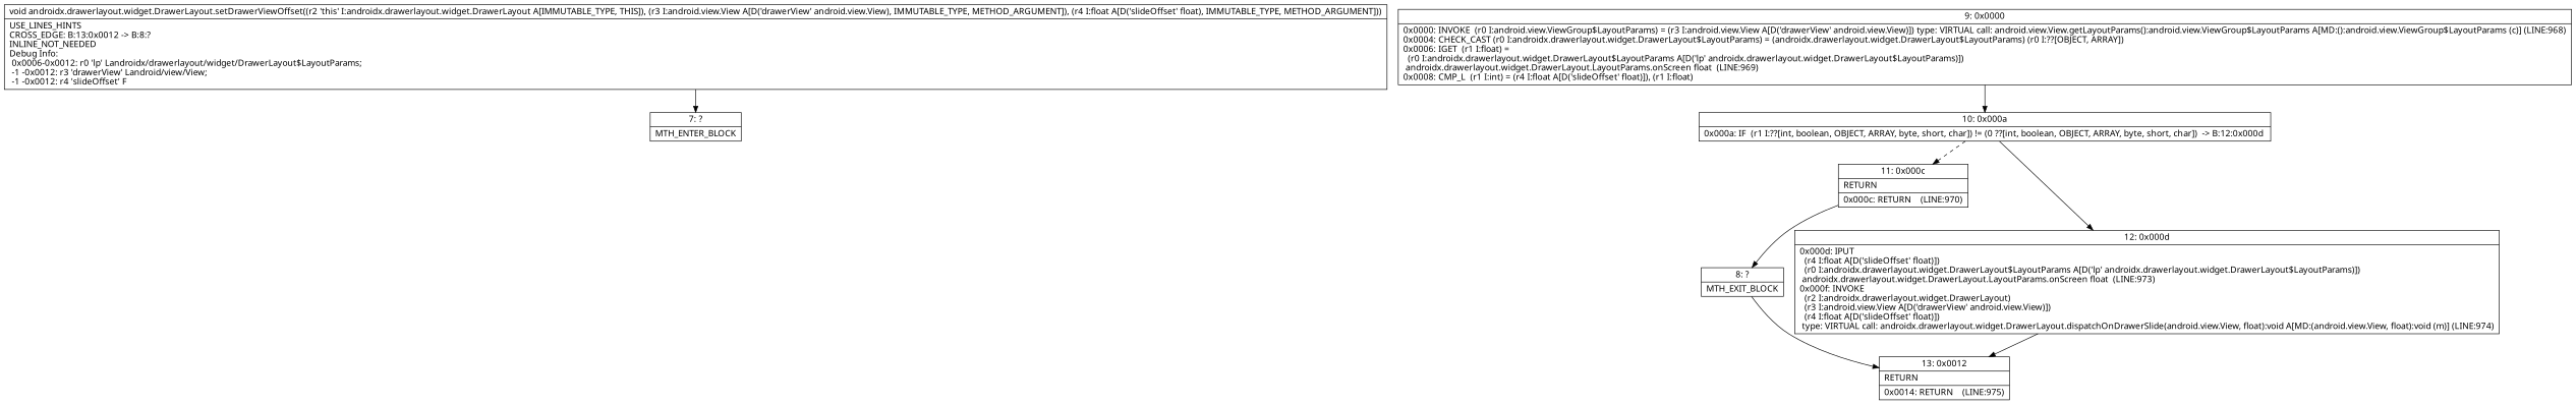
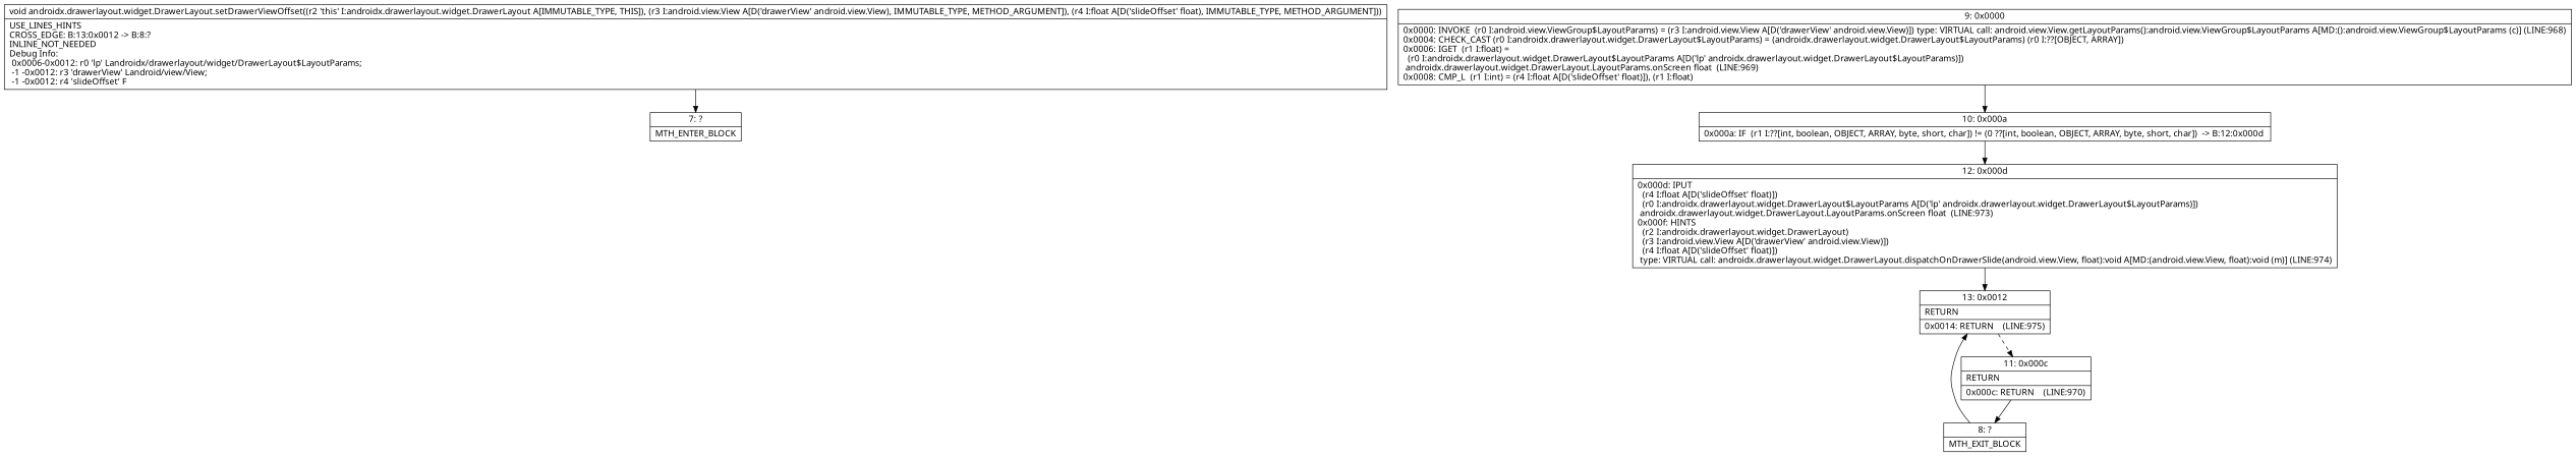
  digraph {
    fontname="Noto Sans"
    node [fontname="Noto Sans" shape=record]
    edge [fontname="Noto Sans"]
    n1 [label="{7\:\ ?|MTH_ENTER_BLOCK\l}"]
    n2 [label="{9\:\ 0x0000|0x0000: INVOKE  (r0 I:android.view.ViewGroup$LayoutParams) = (r3 I:android.view.View A[D('drawerView' android.view.View)]) type: VIRTUAL call: android.view.View.getLayoutParams():android.view.ViewGroup$LayoutParams A[MD:():android.view.ViewGroup$LayoutParams (c)] (LINE:968)\l0x0004: CHECK_CAST (r0 I:androidx.drawerlayout.widget.DrawerLayout$LayoutParams) = (androidx.drawerlayout.widget.DrawerLayout$LayoutParams) (r0 I:??[OBJECT, ARRAY]) \l0x0006: IGET  (r1 I:float) = \l  (r0 I:androidx.drawerlayout.widget.DrawerLayout$LayoutParams A[D('lp' androidx.drawerlayout.widget.DrawerLayout$LayoutParams)])\l androidx.drawerlayout.widget.DrawerLayout.LayoutParams.onScreen float  (LINE:969)\l0x0008: CMP_L  (r1 I:int) = (r4 I:float A[D('slideOffset' float)]), (r1 I:float) \l}"]
    n3 [label="{10\:\ 0x000a|0x000a: IF  (r1 I:??[int, boolean, OBJECT, ARRAY, byte, short, char]) != (0 ??[int, boolean, OBJECT, ARRAY, byte, short, char])  \-\> B:12:0x000d \l}"]
    n4 [label="{11\:\ 0x000c|RETURN\l|0x000c: RETURN    (LINE:970)\l}"]
-   n5 [label="{12\:\ 0x000d|0x000d: IPUT  \l  (r4 I:float A[D('slideOffset' float)])\l  (r0 I:androidx.drawerlayout.widget.DrawerLayout$LayoutParams A[D('lp' androidx.drawerlayout.widget.DrawerLayout$LayoutParams)])\l androidx.drawerlayout.widget.DrawerLayout.LayoutParams.onScreen float  (LINE:973)\l0x000f: INVOKE  \l  (r2 I:androidx.drawerlayout.widget.DrawerLayout)\l  (r3 I:android.view.View A[D('drawerView' android.view.View)])\l  (r4 I:float A[D('slideOffset' float)])\l type: VIRTUAL call: androidx.drawerlayout.widget.DrawerLayout.dispatchOnDrawerSlide(android.view.View, float):void A[MD:(android.view.View, float):void (m)] (LINE:974)\l}"]
+   n5 [label="{12\:\ 0x000d|0x000d: IPUT  \l  (r4 I:float A[D('slideOffset' float)])\l  (r0 I:androidx.drawerlayout.widget.DrawerLayout$LayoutParams A[D('lp' androidx.drawerlayout.widget.DrawerLayout$LayoutParams)])\l androidx.drawerlayout.widget.DrawerLayout.LayoutParams.onScreen float  (LINE:973)\l0x000f: HINTS  \l  (r2 I:androidx.drawerlayout.widget.DrawerLayout)\l  (r3 I:android.view.View A[D('drawerView' android.view.View)])\l  (r4 I:float A[D('slideOffset' float)])\l type: VIRTUAL call: androidx.drawerlayout.widget.DrawerLayout.dispatchOnDrawerSlide(android.view.View, float):void A[MD:(android.view.View, float):void (m)] (LINE:974)\l}"]
    n6 [label="{8\:\ ?|MTH_EXIT_BLOCK\l}"]
    n7 [label="{13\:\ 0x0012|RETURN\l|0x0014: RETURN    (LINE:975)\l}"]
    n8 [label="{void androidx.drawerlayout.widget.DrawerLayout.setDrawerViewOffset((r2 'this' I:androidx.drawerlayout.widget.DrawerLayout A[IMMUTABLE_TYPE, THIS]), (r3 I:android.view.View A[D('drawerView' android.view.View), IMMUTABLE_TYPE, METHOD_ARGUMENT]), (r4 I:float A[D('slideOffset' float), IMMUTABLE_TYPE, METHOD_ARGUMENT]))  | USE_LINES_HINTS\lCROSS_EDGE: B:13:0x0012 \-\> B:8:?\lINLINE_NOT_NEEDED\lDebug Info:\l  0x0006\-0x0012: r0 'lp' Landroidx\/drawerlayout\/widget\/DrawerLayout$LayoutParams;\l  \-1 \-0x0012: r3 'drawerView' Landroid\/view\/View;\l  \-1 \-0x0012: r4 'slideOffset' F\l}"]
    n2 -> n3
-   n3 -> n4 [style=dashed]
+   n7 -> n4 [style=dashed]
    n3 -> n5
    n4 -> n6
    n5 -> n7
    n6 -> n7
    n8 -> n1
  }
